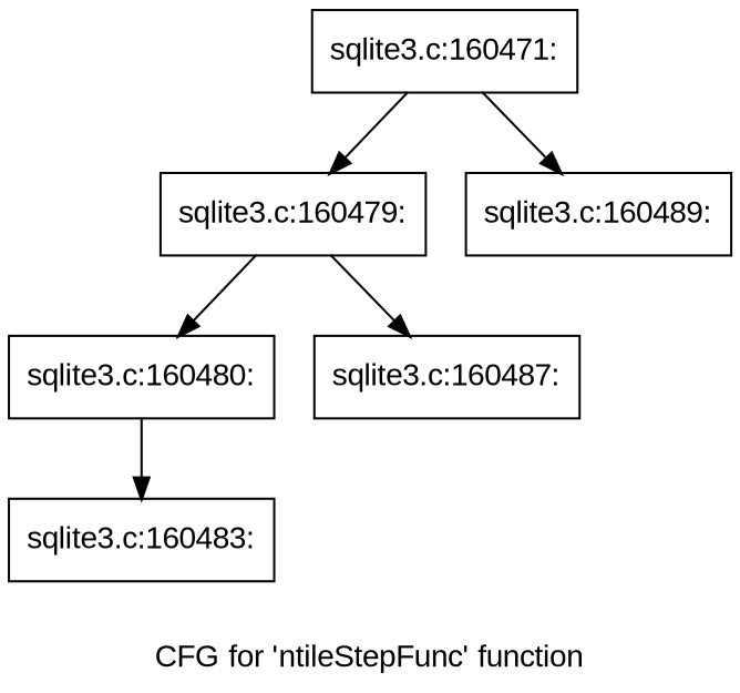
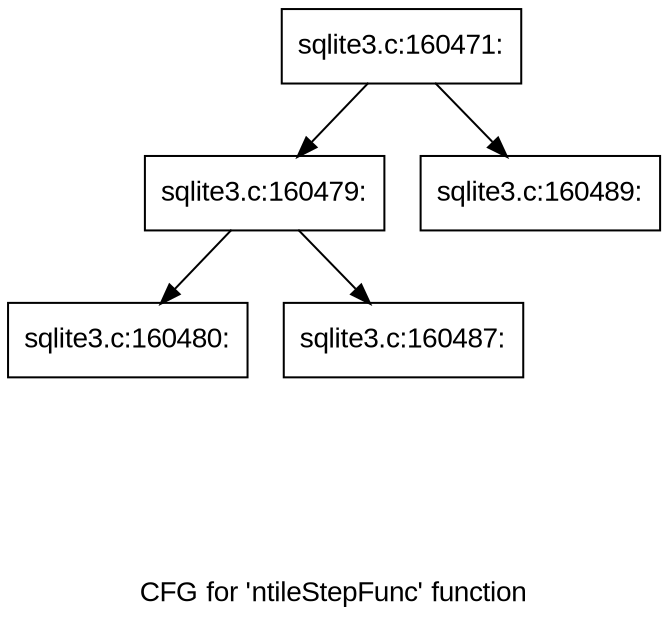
  digraph {
    fontname="Liberation Sans"
    label="CFG for 'ntileStepFunc' function"
    node [fontname="Liberation Sans" shape=record]
    edge [fontname="Liberation Sans"]
    n1 [label="{sqlite3.c:160471:}"]
    n2 [label="{sqlite3.c:160479:}"]
    n3 [label="{sqlite3.c:160489:}"]
    n4 [label="{sqlite3.c:160480:}"]
    n5 [label="{sqlite3.c:160487:}"]
-   n6 [label="{sqlite3.c:160483:}"]
    n1 -> n2
    n1 -> n3
    n2 -> n4
    n2 -> n5
-   n4 -> n6
  }
